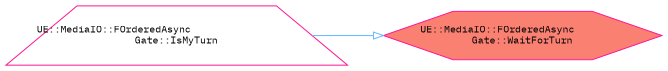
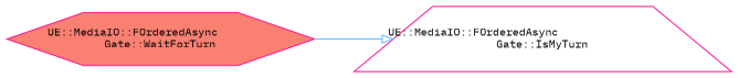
  digraph {
    rankdir=LR
    fontname="IBM Plex Mono"
    node [color=deeppink fontname="IBM Plex Mono" fontsize=10 style=filled]
    n1 [fillcolor=salmon fontcolor=black height=0.2 label="UE::MediaIO::FOrderedAsync\lGate::WaitForTurn" shape=hexagon width=0.4]
    n2 [fillcolor=white height=0.2 label="UE::MediaIO::FOrderedAsync\lGate::IsMyTurn" shape=trapezium width=0.4]
-   n2 -> n1 [color=steelblue1 fontname="IBM Plex Mono" fontsize=10 labelfontname=Helvetica labelfontsize=10 style=solid arrowhead=onormal]
+   n1 -> n2 [color=steelblue1 fontname="IBM Plex Mono" fontsize=10 labelfontname=Helvetica labelfontsize=10 style=solid arrowhead=onormal]
  }
